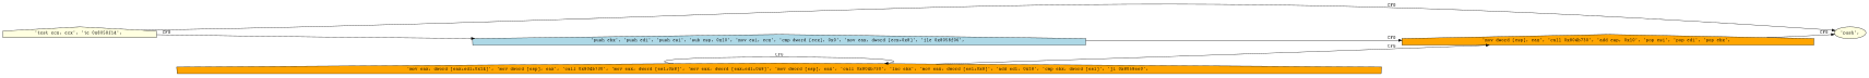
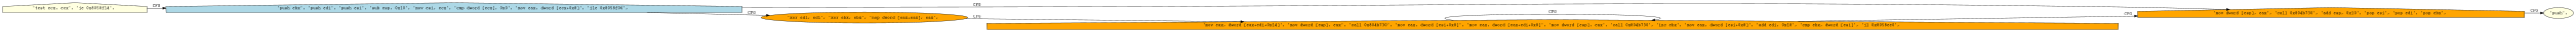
  digraph {
    fontname="Courier Prime"
    rankdir=LR
    node [fillcolor=orange fontname="Courier Prime" shape=house style=filled]
    edge [fontname="Courier Prime"]
    n1 [fillcolor=lightyellow label="'test ecx, ecx', 'je 0x8058f14', "]
    n2 [fillcolor=lightyellow label="'push'," shape=ellipse]
    n3 [fillcolor=lightblue label="'push ebx', 'push edi', 'push esi', 'sub esp, 0x10', 'mov esi, ecx', 'cmp dword [ecx], 0x0', 'mov eax, dword [ecx+0x8]', 'jle 0x8058f06', "]
    n4 [label="'mov dword [esp], eax', 'call 0x804b730', 'add esp, 0x10', 'pop esi', 'pop edi', 'pop ebx', "]
+   n5 [label="'xor edi, edi', 'xor ebx, ebx', 'nop dword [eax+eax], eax', " shape=ellipse]
    n6 [label="'mov eax, dword [eax+edi+0x14]', 'mov dword [esp], eax', 'call 0x804b730', 'mov eax, dword [esi+0x8]', 'mov eax, dword [eax+edi+0x8]', 'mov dword [esp], eax', 'call 0x804b730', 'inc ebx', 'mov eax, dword [esi+0x8]', 'add edi, 0x18', 'cmp ebx, dword [esi]', 'jl 0x8058ee0', "]
-   n1 -> n2 [label=CFG]
    n1 -> n3 [label=CFG]
    n3 -> n4 [label=CFG]
+   n3 -> n5 [label=CFG]
    n4 -> n2 [label=CFG]
+   n5 -> n6 [label=CFG]
    n6 -> n4 [label=CFG]
    n6 -> n6 [label=CFG]
  }
